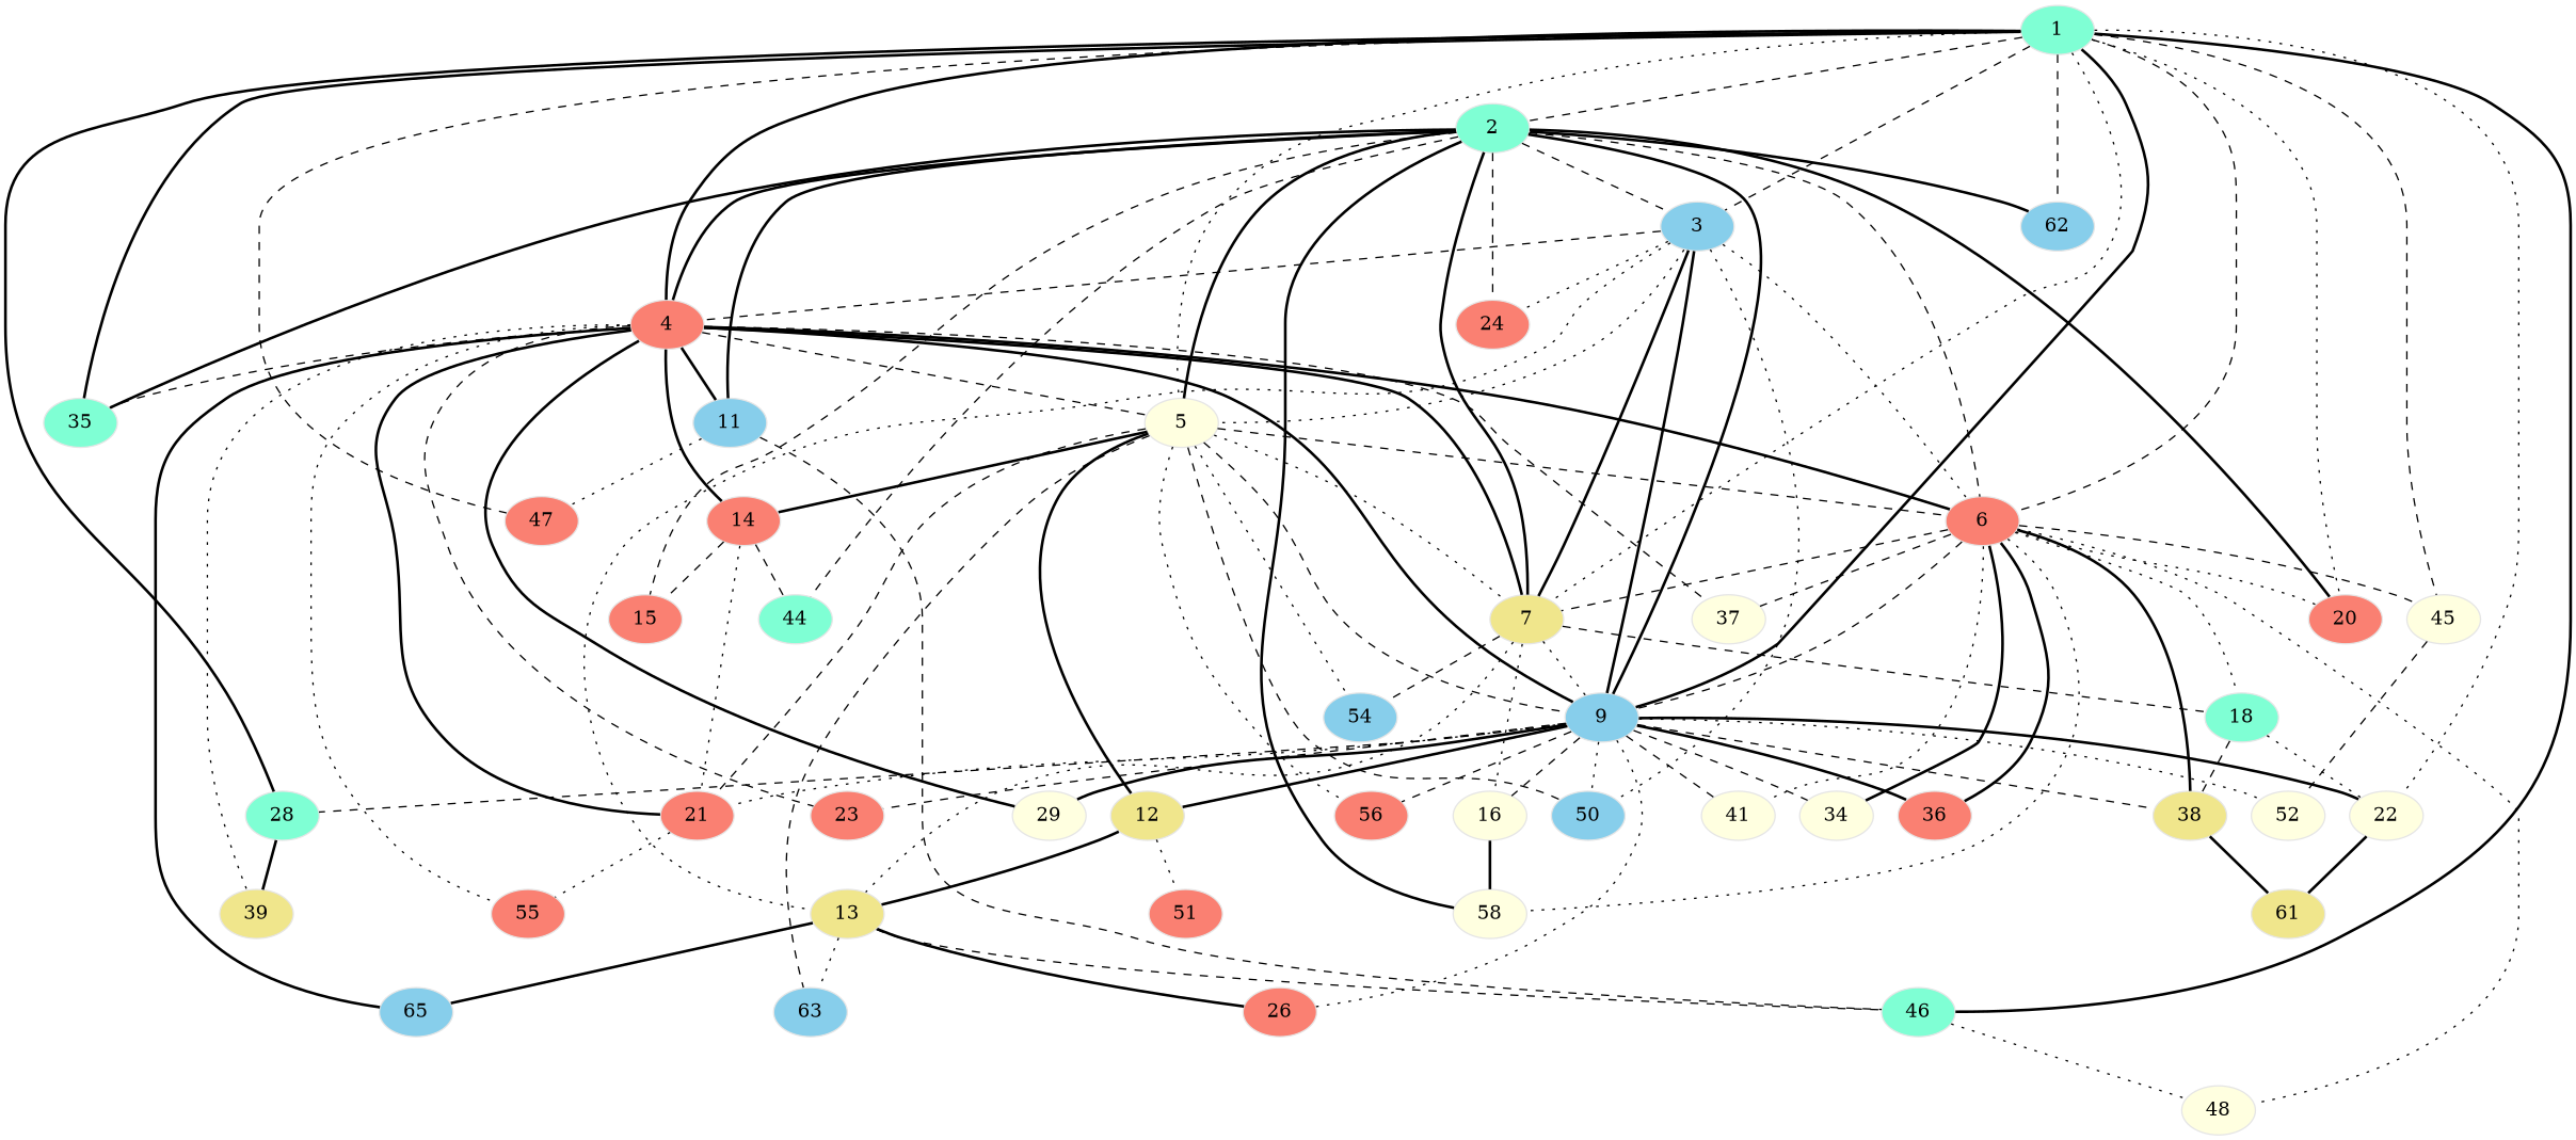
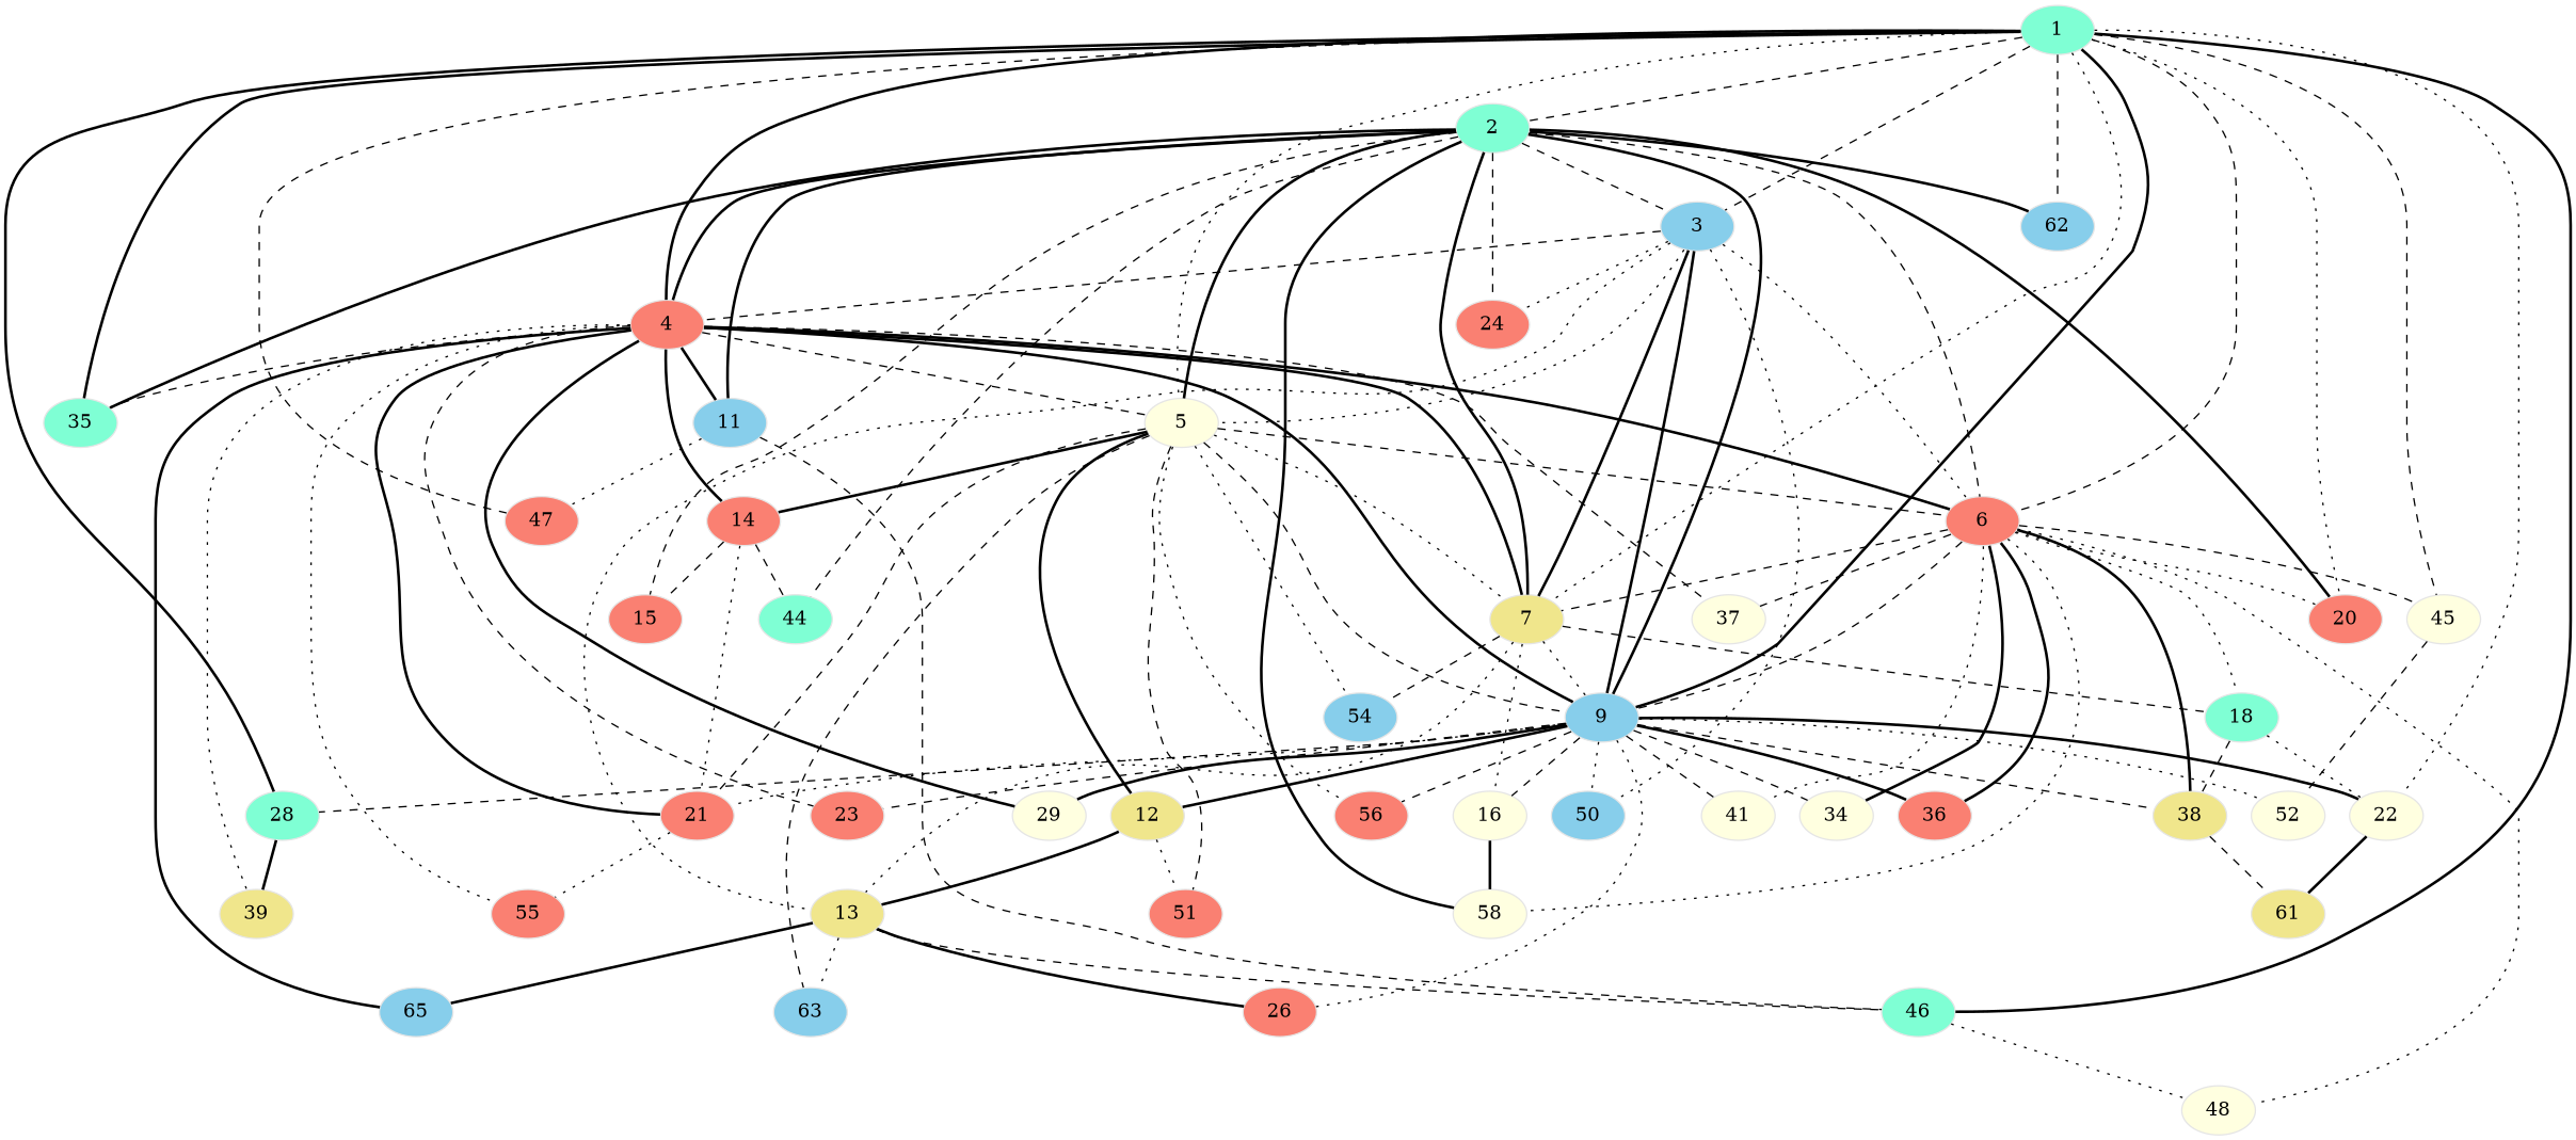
  graph {
    node [color=gray90 fillcolor=salmon style=filled]
    edge [style=dashed]
    1 [fillcolor=aquamarine super="+40"]
    2 [fillcolor=aquamarine super="+8"]
    3 [fillcolor=skyblue super="+25"]
    4 [super="+31"]
    5 [fillcolor=lightyellow super="+59"]
    6 [super="+10"]
    7 [fillcolor=khaki super="+19"]
    9 [fillcolor=skyblue super="+30"]
    20
    22 [fillcolor=lightyellow super="+42"]
    28 [fillcolor=aquamarine]
    35 [fillcolor=aquamarine super="+53"]
    45 [fillcolor=lightyellow super="+64"]
    46 [fillcolor=aquamarine super="+57"]
    47
    62 [fillcolor=skyblue]
    11 [fillcolor=skyblue]
    15
    24
    44 [fillcolor=aquamarine]
    58 [fillcolor=lightyellow super="+60"]
    13 [fillcolor=khaki super="+17"]
    50 [fillcolor=skyblue]
    14 [super="+27"]
    21
    23
    29 [fillcolor=lightyellow]
    37 [fillcolor=lightyellow]
    39 [fillcolor=khaki]
    55
    65 [fillcolor=skyblue]
    12 [fillcolor=khaki]
    51
    54 [fillcolor=skyblue]
    56
    63 [fillcolor=skyblue]
    18 [fillcolor=aquamarine super="+32"]
    34 [fillcolor=lightyellow]
    36 [super="+49"]
    38 [fillcolor=khaki super="+43"]
    41 [fillcolor=lightyellow]
    48 [fillcolor=lightyellow]
    16 [fillcolor=lightyellow]
    26
    52 [fillcolor=lightyellow]
    61 [fillcolor=khaki]
    1 -- 2 [weight=2]
    1 -- 3
    1 -- 4 [style=bold]
    1 -- 5 [style=dotted]
    1 -- 6 [weight=2]
    1 -- 7 [style=dotted]
    1 -- 9 [style=bold]
    1 -- 20 [style=dotted]
    1 -- 22 [style=dotted]
    1 -- 28 [style=bold]
    1 -- 35 [style=bold]
    1 -- 45
    1 -- 46 [style=bold]
    1 -- 47
    1 -- 62
    2 -- 3 [weight=2]
    2 -- 4 [style=bold weight=2]
    2 -- 5 [style=bold weight=2]
    2 -- 6 [weight=4]
    2 -- 7 [style=bold weight=3]
    2 -- 9 [style=bold weight=2]
    2 -- 20 [style=bold]
    2 -- 35 [style=bold]
    2 -- 62 [style=bold]
    2 -- 11 [style=bold]
    2 -- 15
    2 -- 24
    2 -- 44
    2 -- 58 [style=bold]
    3 -- 4
    3 -- 5 [style=dotted]
    3 -- 6 [style=dotted weight=2]
    3 -- 7 [style=bold]
    3 -- 9 [style=bold weight=3]
    3 -- 24 [style=dotted]
    3 -- 13 [style=dotted]
    3 -- 50 [style=dotted]
    4 -- 5
    4 -- 6 [style=bold weight=2]
    4 -- 7 [style=bold]
    4 -- 9 [style=bold]
    4 -- 35
    4 -- 11 [style=bold]
    4 -- 14 [style=bold]
    4 -- 21 [style=bold]
    4 -- 23 [weight=2]
    4 -- 29 [style=bold]
    4 -- 37
    4 -- 39 [style=dotted]
    4 -- 55 [style=dotted]
    4 -- 65 [style=bold]
    5 -- 6 [weight=2]
    5 -- 7 [style=dotted]
    5 -- 9
    5 -- 14 [style=bold]
    5 -- 21
    5 -- 12 [style=bold]
-   5 -- 50
+   5 -- 51
    5 -- 54 [style=dotted]
    5 -- 56 [style=dotted]
    5 -- 63
    6 -- 7 [weight=2]
    6 -- 9 [weight=2]
    6 -- 20 [style=dotted]
    6 -- 45
    6 -- 58 [style=dotted]
    6 -- 37
    6 -- 18 [style=dotted weight=2]
    6 -- 34 [style=bold]
    6 -- 36 [style=bold]
    6 -- 38 [style=bold]
    6 -- 41 [style=dotted]
    6 -- 48 [style=dotted]
    7 -- 9 [style=dotted]
    7 -- 13 [style=dotted]
    7 -- 54
    7 -- 18
    7 -- 16 [style=dotted]
    9 -- 22 [style=bold]
    9 -- 28
    9 -- 50 [style=dotted]
    9 -- 21 [style=dotted]
    9 -- 23
    9 -- 29 [style=bold]
    9 -- 12 [style=bold]
    9 -- 56
    9 -- 34
    9 -- 36 [style=bold weight=2]
    9 -- 38
    9 -- 41
    9 -- 16
    9 -- 26 [style=dotted]
    9 -- 52 [style=dotted]
    22 -- 61 [style=bold]
    28 -- 39 [style=bold]
    45 -- 52
    46 -- 48 [style=dotted]
    11 -- 46
    11 -- 47 [style=dotted]
    13 -- 46
    13 -- 65 [style=bold]
    13 -- 63 [style=dotted]
    13 -- 26 [style=bold]
    14 -- 15
    14 -- 44
    14 -- 21 [style=dotted]
    21 -- 55 [style=dotted]
    12 -- 13 [style=bold]
    12 -- 51 [style=dotted]
    18 -- 22 [style=dotted]
    18 -- 38
-   38 -- 61 [style=bold]
+   38 -- 61
    16 -- 58 [style=bold]
  }
